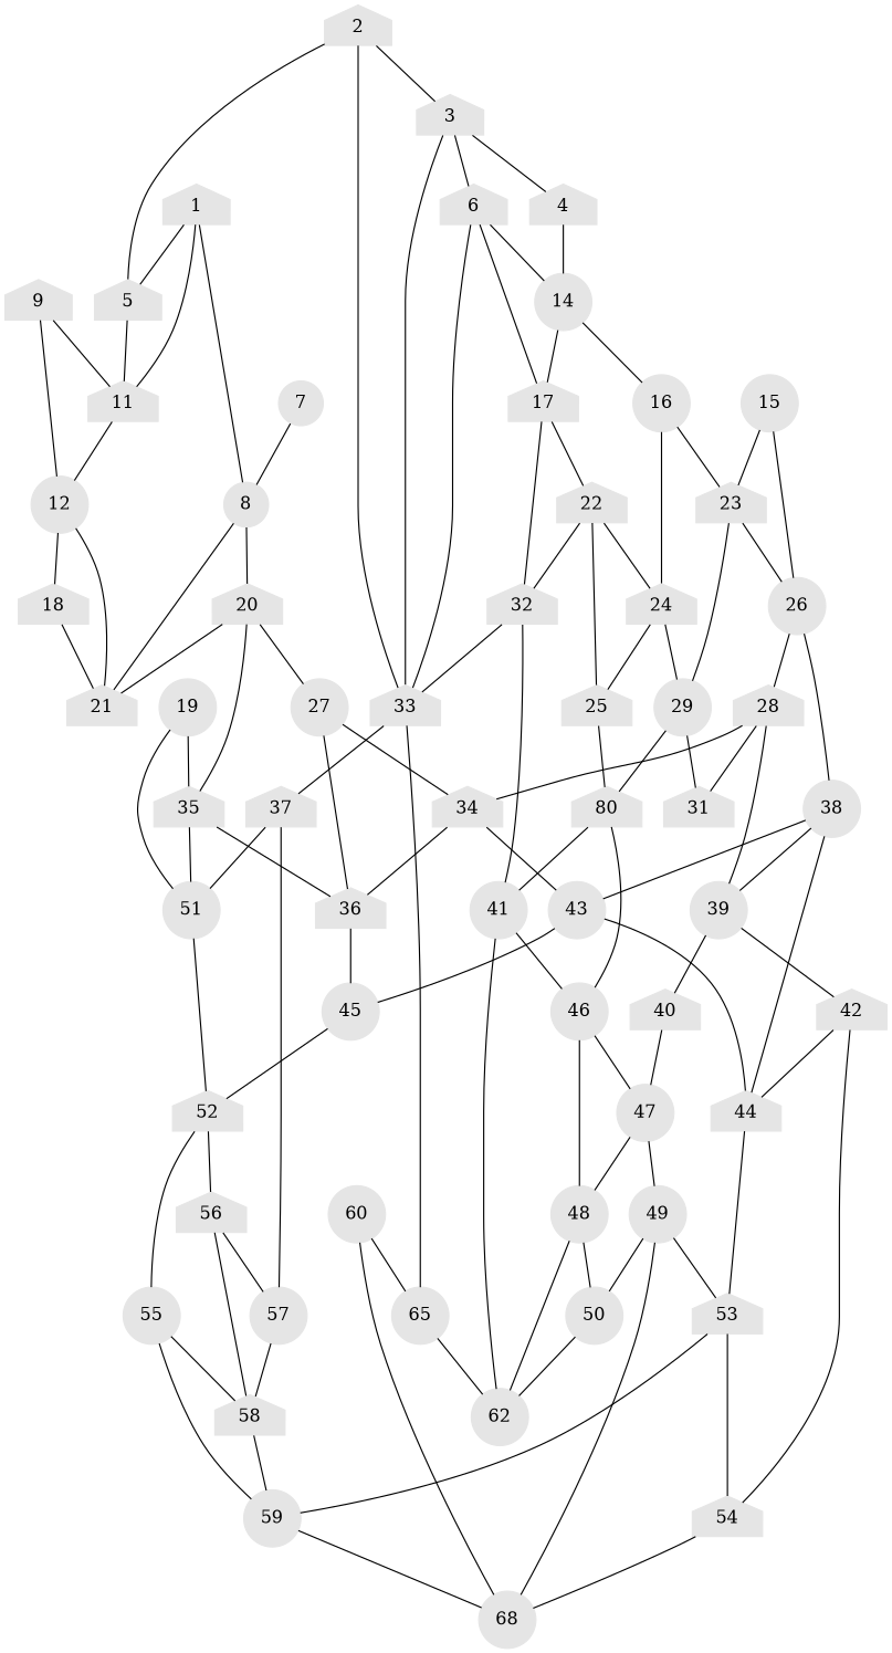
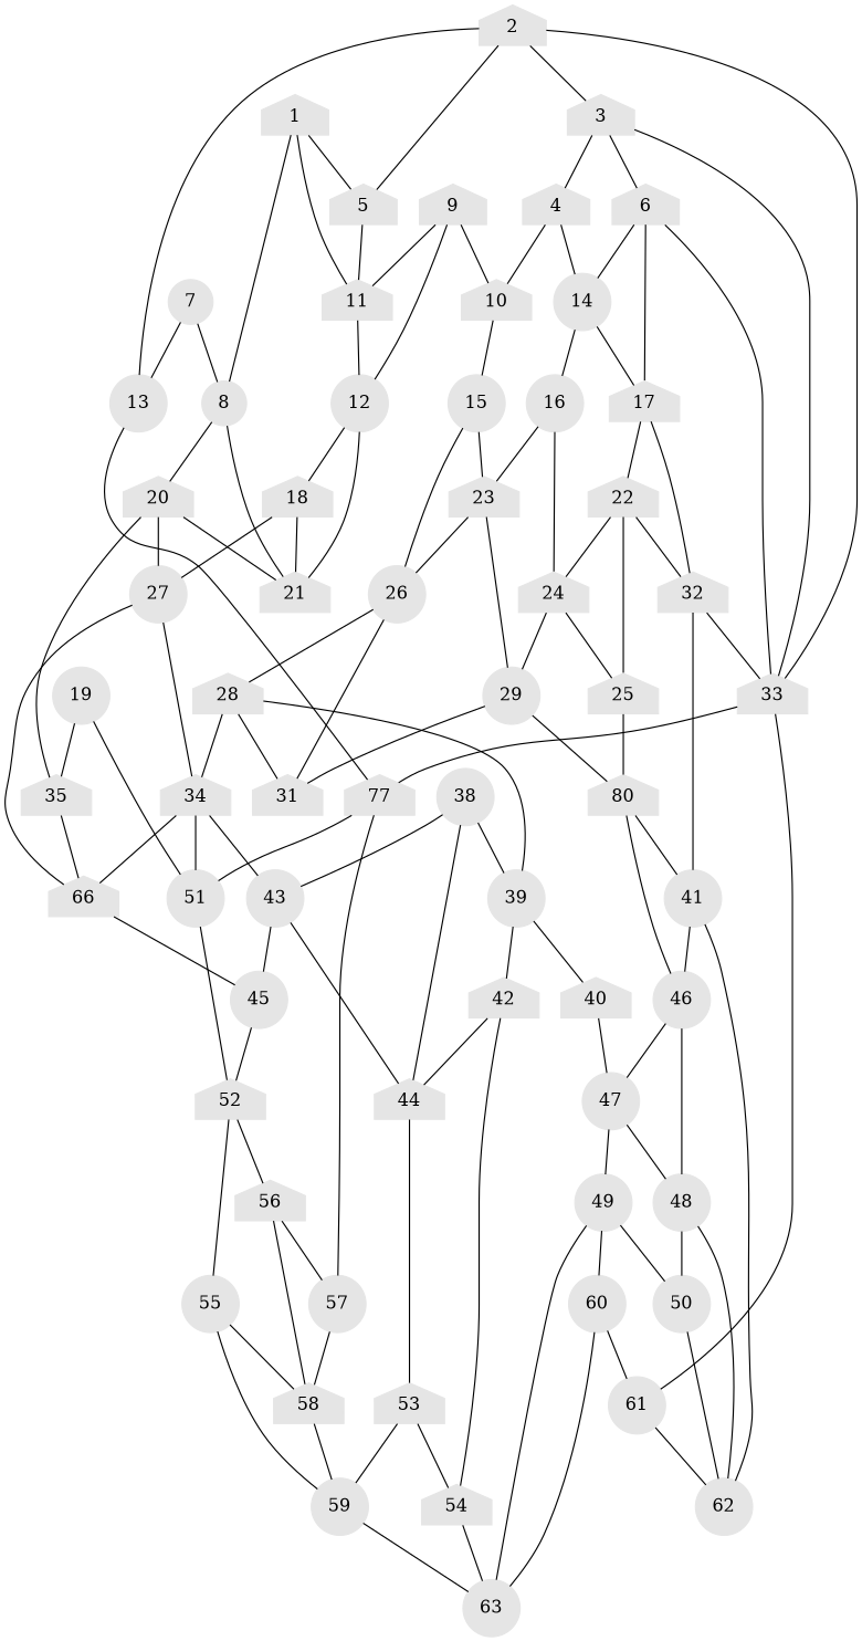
  graph {
    node [color=gray90 shape=house style=filled]
    edge [weight=1.0]
    1
    5
    8 [shape=circle]
    11
    21
    20
    12 [shape=circle]
    2
    3
+   13 [shape=circle]
    33
    4
    6
-   37
-   61 [shape=circle label=65]
+   37 [label=77]
+   61 [shape=circle]
+   10
    14 [shape=circle]
    17
    15 [shape=circle]
    16 [shape=circle]
    22
    32
    7 [shape=circle]
    9
    18
    23
    26 [shape=circle]
    27 [shape=circle]
    19 [shape=circle]
    35
    51 [shape=circle]
    57 [shape=circle]
    24
    29 [shape=circle]
    28
    31
    25
    41 [shape=circle]
    34
-   36
+   36 [label=66]
    52
    n42 [label=80]
    46 [shape=circle]
    39 [shape=circle]
    43 [shape=circle]
    45 [shape=circle]
    40
    42
    62 [shape=circle]
    47 [shape=circle]
    48 [shape=circle]
    44
    58
    38 [shape=circle]
    53
    54
    49 [shape=circle]
-   63 [shape=circle label=68]
+   63 [shape=circle]
    59 [shape=circle]
    55 [shape=circle]
    56
    50 [shape=circle]
    60 [shape=circle]
    1 -- 5
    1 -- 8
    1 -- 11
    5 -- 11
    8 -- 21
    8 -- 20
    11 -- 12
    20 -- 21
    20 -- 27
    20 -- 35
    12 -- 21
    12 -- 18
    2 -- 5
    2 -- 3
+   2 -- 13
    2 -- 33
    3 -- 33
    3 -- 4
    3 -- 6
+   13 -- 37
    33 -- 37
    33 -- 61
+   4 -- 10
    4 -- 14
    6 -- 33
    6 -- 14
    6 -- 17
    37 -- 51
    37 -- 57 [weight=2.0]
    61 -- 62
+   10 -- 15
    14 -- 17
    14 -- 16
    17 -- 22
    17 -- 32
    15 -- 23
    15 -- 26
    16 -- 23
    16 -- 24
    22 -- 32
    22 -- 24
    22 -- 25
    32 -- 33
    32 -- 41
    7 -- 8
+   7 -- 13 [weight=2.0]
    9 -- 11
    9 -- 12
+   9 -- 10
    18 -- 21
+   18 -- 27
    23 -- 26
    23 -- 29
    26 -- 28
-   26 -- 38
+   26 -- 31
    27 -- 34
    27 -- 36
    19 -- 35
    19 -- 51
-   35 -- 51
+   34 -- 51
    35 -- 36
    51 -- 52
    57 -- 58
    24 -- 29
    24 -- 25
    29 -- 31
    29 -- n42
    28 -- 31
    28 -- 34
    28 -- 39
    25 -- n42
    41 -- 46
    41 -- 62
    34 -- 36
    34 -- 43
    36 -- 45
    52 -- 55
    52 -- 56
    n42 -- 41
    n42 -- 46
    46 -- 47
    46 -- 48
    39 -- 40
    39 -- 42
    43 -- 45
    43 -- 44
    45 -- 52
    40 -- 47
    42 -- 44
    42 -- 54
    47 -- 48
    47 -- 49
    48 -- 62
    48 -- 50
    44 -- 53
    58 -- 59
    38 -- 39
    38 -- 43
    38 -- 44
    53 -- 54
    53 -- 59
    54 -- 63 [weight=2.0]
    49 -- 63
    49 -- 50
-   49 -- 53
+   49 -- 60
    59 -- 63
    55 -- 58
    55 -- 59
    56 -- 57 [weight=2.0]
    56 -- 58
    50 -- 62
    60 -- 61
    60 -- 63 [weight=2.0]
  }
